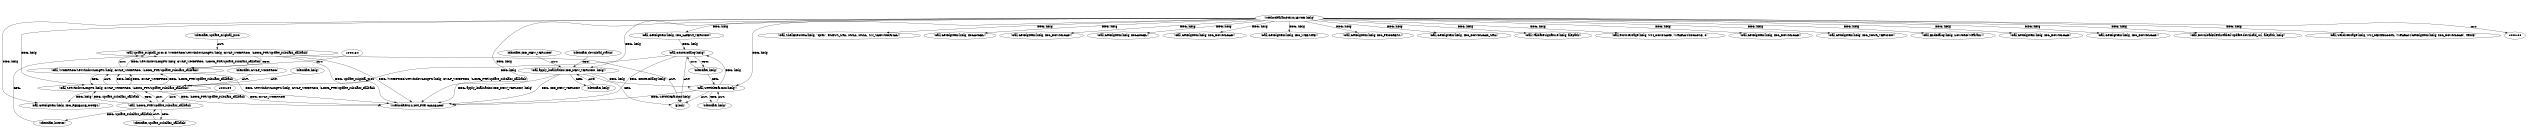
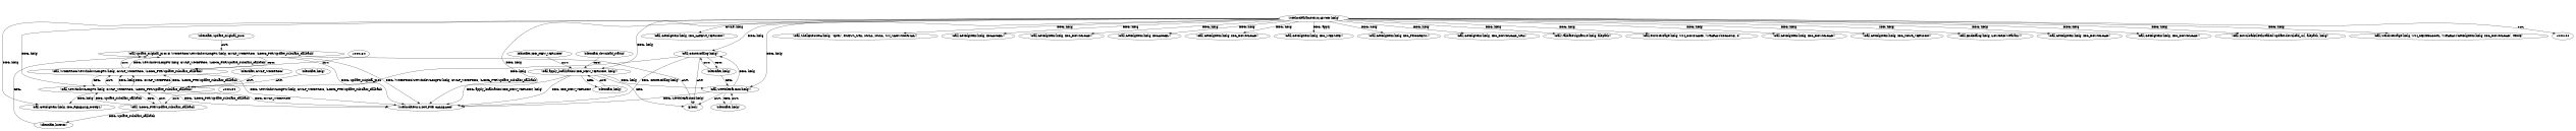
  digraph {
    n1 [label="(Call,update_original_proc = (WNDPROC)SetWindowLongPtr(hDlg, GWLP_WNDPROC, (LONG_PTR)update_subclass_callback))"]
    n2 [label="(Call,(WNDPROC)SetWindowLongPtr(hDlg, GWLP_WNDPROC, (LONG_PTR)update_subclass_callback))"]
    n3 [label="(MethodReturn,INT_PTR CALLBACK)"]
    n4 [label="(Block,)"]
    n5 [label="(Call,SetWindowLongPtr(hDlg, GWLP_WNDPROC, (LONG_PTR)update_subclass_callback))"]
    n6 [label="(Call,(LONG_PTR)update_subclass_callback)"]
    n7 [label="(Call,GetDlgItem(hDlg, IDC_RELEASE_NOTES))"]
-   n8 [label="(Identifier,update_subclass_callback)"]
    n9 [label="(Identifier,hNotes)"]
    n10 [label="(Call,CenterDialog(hDlg))"]
    n11 [label="(Identifier,hDlg)"]
    n12 [label="(Call,SetTitleBarIcon(hDlg))"]
    n13 [label="(Identifier,hDlg)"]
    n14 [label="(Call,apply_localization(IDD_NEW_VERSION, hDlg))"]
    n15 [label="(Identifier,hDlg)"]
    n16 [label="(MethodParameterIn,HWND hDlg)"]
    n17 [label="(Call,ShellExecuteA(hDlg, \"open\", RUFUS_URL, NULL, NULL, SW_SHOWNORMAL))"]
    n18 [label="(Call,GetDlgItem(hDlg, IDCANCEL))"]
    n19 [label="(Call,GetDlgItem(hDlg, IDC_DOWNLOAD))"]
    n20 [label="(Call,GetDlgItem(hDlg, IDCANCEL))"]
    n21 [label="(Call,GetDlgItem(hDlg, IDC_DOWNLOAD))"]
    n22 [label="(Call,GetDlgItem(hDlg, IDC_WEBSITE))"]
    n23 [label="(Call,GetDlgItem(hDlg, IDC_PROGRESS))"]
    n24 [label="(Call,GetDlgItem(hDlg, IDC_DOWNLOAD_URL))"]
    n25 [label="(Call,ValidateSignature(hDlg, filepath))"]
    n26 [label="(Call,GetDlgItem(hDlg, IDC_LATEST_VERSION))"]
    n27 [label="(Call,PostMessage(hDlg, WM_COMMAND, (WPARAM)IDCLOSE, 0))"]
    n28 [label="(Call,GetDlgItem(hDlg, IDC_DOWNLOAD))"]
    n29 [label="(Call,GetDlgItem(hDlg, IDC_YOUR_VERSION))"]
    n30 [label="(Call,EndDialog(hDlg, LOWORD(wParam)))"]
    n31 [label="(Call,GetDlgItem(hDlg, IDC_DOWNLOAD))"]
    n32 [label="(Call,GetDlgItem(hDlg, IDC_DOWNLOAD))"]
    n33 [label="(Call,DownloadFileThreaded(update.download_url, filepath, hDlg))"]
    n34 [label="(Call,SendMessage(hDlg, WM_NEXTDLGCTL, (WPARAM)GetDlgItem(hDlg, IDC_DOWNLOAD), TRUE))"]
    1000106
    n36 [label="(Identifier,GWLP_WNDPROC)"]
    n37 [label="(Identifier,IDD_NEW_VERSION)"]
    n38 [label="(Identifier,hDlg)"]
    n39 [label="(Identifier,download_status)"]
    n40 [label="(Identifier,update_original_proc)"]
    1000154
    1000159
    n1 -> n2 [label="CFG: "]
    n1 -> n3 [label="DDG: update_original_proc"]
    n1 -> n3 [label="DDG: (WNDPROC)SetWindowLongPtr(hDlg, GWLP_WNDPROC, (LONG_PTR)update_subclass_callback)"]
    n1 -> n4 [label="AST: "]
    n2 -> n1 [label="AST: "]
    n2 -> n1 [label="DDG: SetWindowLongPtr(hDlg, GWLP_WNDPROC, (LONG_PTR)update_subclass_callback)"]
    n2 -> n3 [label="DDG: SetWindowLongPtr(hDlg, GWLP_WNDPROC, (LONG_PTR)update_subclass_callback)"]
    n2 -> n5 [label="CFG: "]
    n5 -> n2 [label="AST: "]
    n5 -> n2 [label="DDG: hDlg"]
    n5 -> n2 [label="DDG: GWLP_WNDPROC"]
    n5 -> n2 [label="DDG: (LONG_PTR)update_subclass_callback"]
    n5 -> n3 [label="DDG: GWLP_WNDPROC"]
    n5 -> n3 [label="DDG: (LONG_PTR)update_subclass_callback"]
    n5 -> n6 [label="CFG: "]
    n5 -> n7 [label="DDG: hDlg"]
    n6 -> n5 [label="AST: "]
    n6 -> n5 [label="DDG: update_subclass_callback"]
-   n6 -> n8 [label="CFG: "]
    n6 -> n9 [label="DDG: update_subclass_callback"]
-   n8 -> n6 [label="AST: "]
    n9 -> n1 [label="CFG: "]
    n10 -> n3 [label="DDG: CenterDialog(hDlg)"]
    n10 -> n4 [label="AST: "]
    n10 -> n5 [label="DDG: hDlg"]
    n10 -> n11 [label="CFG: "]
    n11 -> n10 [label="AST: "]
    n11 -> n12 [label="CFG: "]
    n12 -> n3 [label="DDG: SetTitleBarIcon(hDlg)"]
    n12 -> n4 [label="AST: "]
    n12 -> n10 [label="DDG: hDlg"]
    n12 -> n13 [label="CFG: "]
    n13 -> n12 [label="AST: "]
    n14 -> n3 [label="DDG: IDD_NEW_VERSION"]
    n14 -> n3 [label="DDG: apply_localization(IDD_NEW_VERSION, hDlg)"]
    n14 -> n4 [label="CFG: "]
    n14 -> n12 [label="DDG: hDlg"]
    n14 -> n15 [label="CFG: "]
    n15 -> n14 [label="AST: "]
    n16 -> n3 [label="DDG: hDlg"]
    n16 -> n5 [label="DDG: hDlg"]
    n16 -> n7 [label="DDG: hDlg"]
-   n26 -> n10 [label="DDG: hDlg"]
+   n16 -> n10 [label="DDG: hDlg"]
    n16 -> n12 [label="DDG: hDlg"]
    n16 -> n14 [label="DDG: hDlg"]
    n16 -> n17 [label="DDG: hDlg"]
    n16 -> n18 [label="DDG: hDlg"]
    n16 -> n19 [label="DDG: hDlg"]
    n16 -> n20 [label="DDG: hDlg"]
    n16 -> n21 [label="DDG: hDlg"]
-   n16 -> n22 [label="DDG: hDlg"]
+   n16 -> n22 [label="DDG: apply"]
    n16 -> n23 [label="DDG: hDlg"]
    n16 -> n24 [label="DDG: hDlg"]
    n16 -> n25 [label="DDG: hDlg"]
-   n16 -> n26 [label="DDG: hDlg"]
+   n16 -> n26 [label="GWLP: hDlg"]
    n16 -> n27 [label="DDG: hDlg"]
    n16 -> n28 [label="DDG: hDlg"]
    n16 -> n29 [label="DDG: hDlg"]
-   n16 -> n30 [label="DDG: hDlg"]
+   n16 -> n30 [label="IDD: hDlg"]
    n16 -> n31 [label="DDG: hDlg"]
    n16 -> n32 [label="DDG: hDlg"]
    n16 -> n33 [label="DDG: hDlg"]
    n16 -> n34 [label="DDG: hDlg"]
-   n16 -> 1000106 [label="AST: "]
+   n16 -> 1000106 [label="PTR: "]
    n36 -> n5 [label="AST: "]
    n37 -> n14 [label="AST: "]
    n38 -> n5 [label="AST: "]
    n39 -> n14 [label="CFG: "]
    n40 -> n1 [label="AST: "]
    1000154 -> n2 [label="AST: "]
    1000159 -> n6 [label="AST: "]
  }
